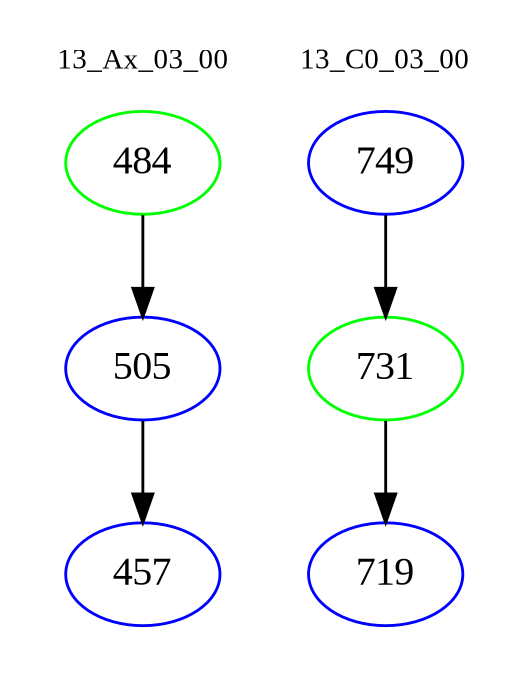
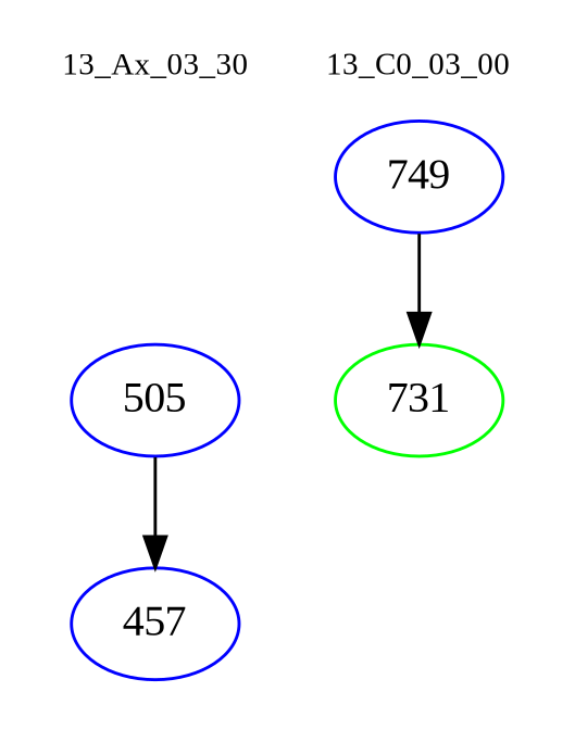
  digraph {
    fontname="Liberation Serif"
    node [color=blue fontname="Liberation Serif"]
    edge [color=black fontname="Liberation Serif"]
-   n1 [color=green label=484]
    n2 [label=457]
    n3 [label=505]
    n4 [color=green label=731]
-   n5 [label=719]
    n6 [label=749]
    subgraph cluster_1 {
      color=white
      fontsize=10
-     label="13_Ax_03_00"
-     n1
+     label="13_Ax_03_30"
      n2
      n3
    }
    subgraph cluster_2 {
      color=white
      fontsize=10
      label="13_C0_03_00"
      n4
-     n5
      n6
    }
-   n1 -> n3
    n3 -> n2
-   n4 -> n5
    n6 -> n4
  }
